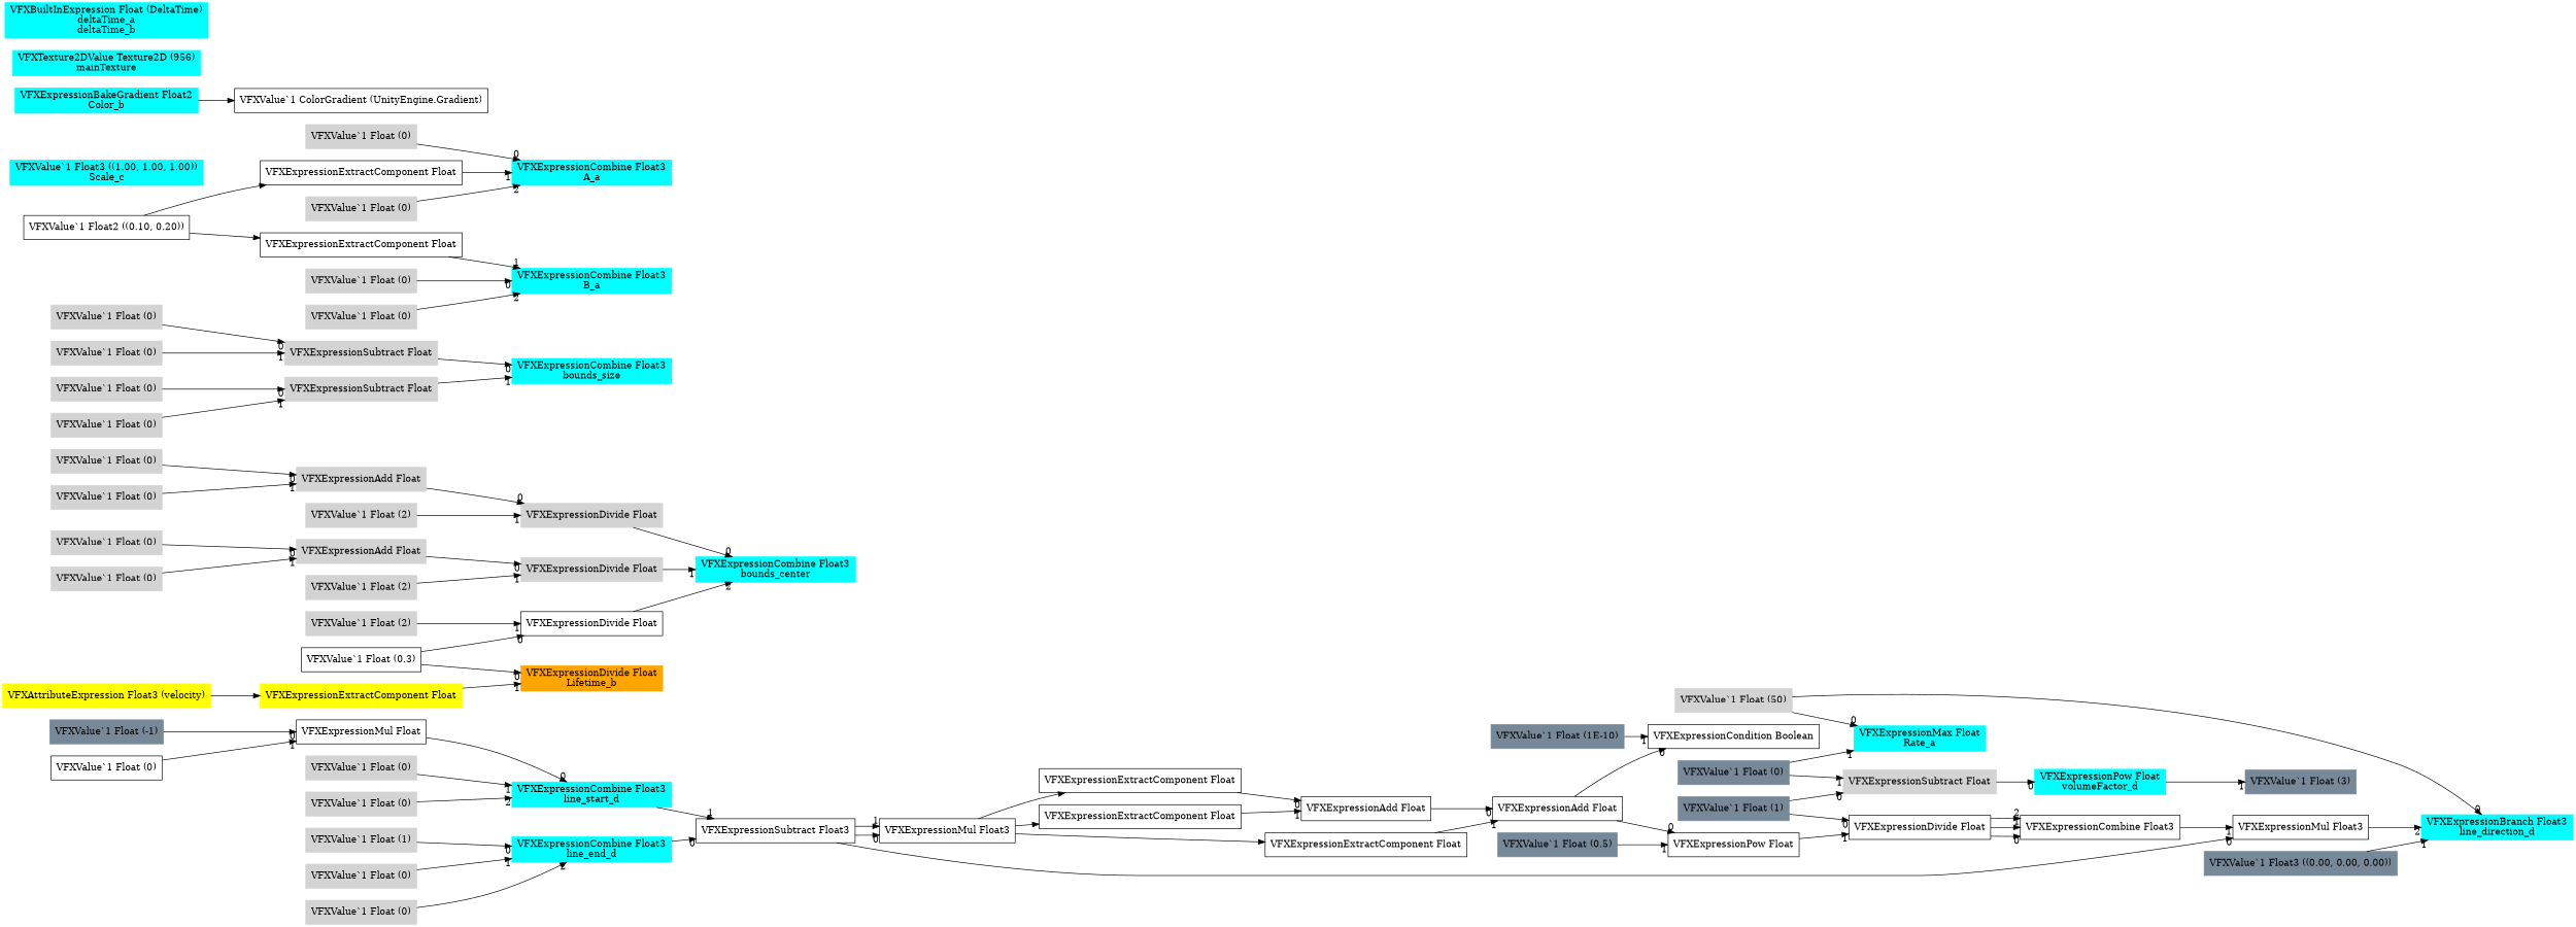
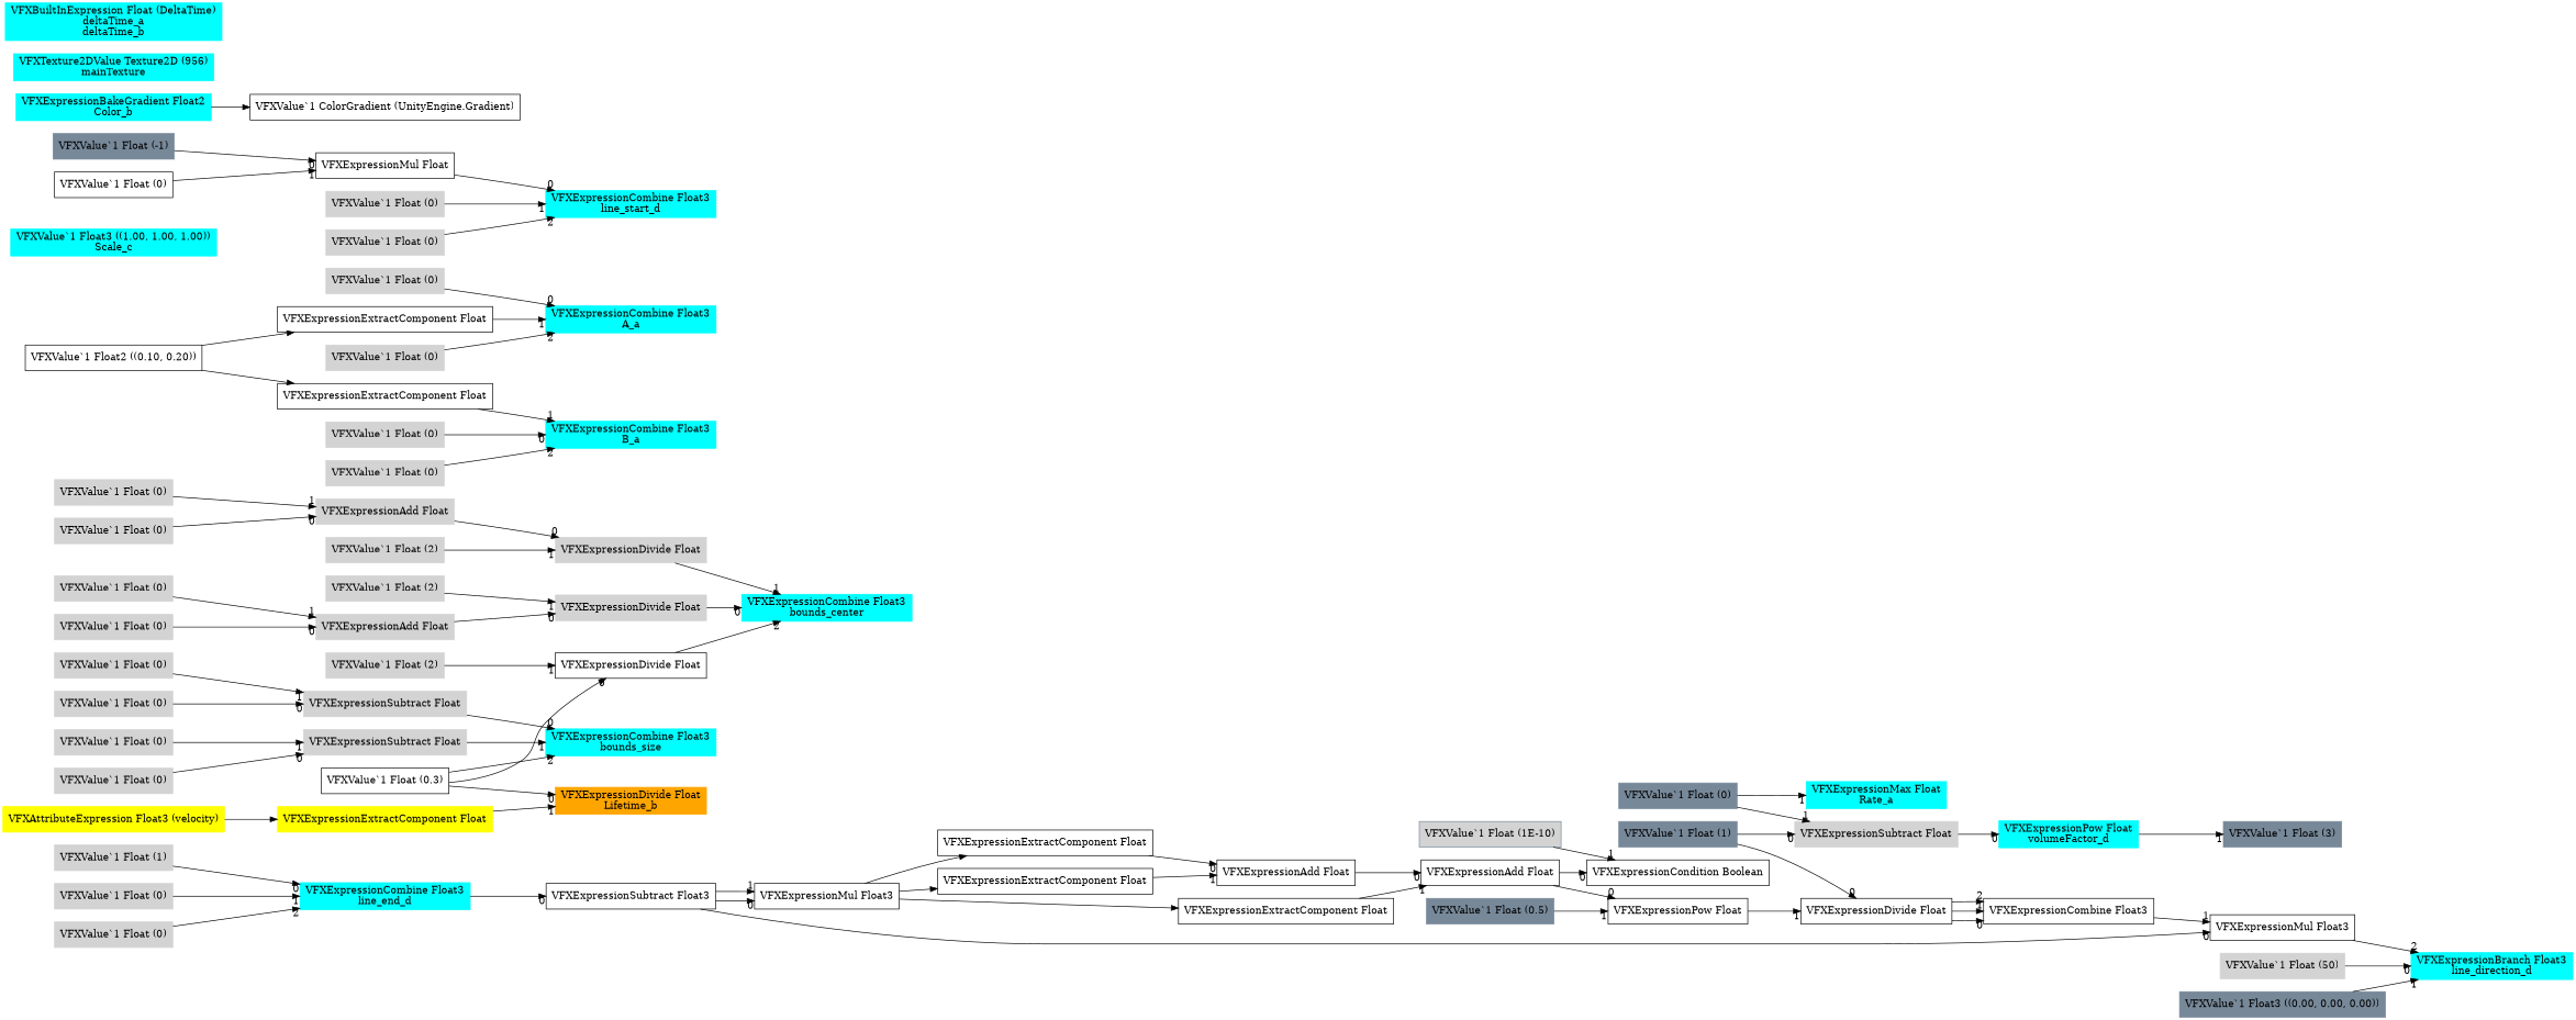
  digraph {
    rankdir=LR
    node [color=lightgray shape=box style=filled]
    edge [headlabel=0]
    n1 [color=cyan label="VFXExpressionMax Float\nRate_a"]
    n2 [label="VFXValue`1 Float (50)"]
    n3 [color=cyan label="VFXExpressionBranch Float3\nline_direction_d"]
    n4 [color=lightslategray label="VFXValue`1 Float (0)"]
    n5 [label="VFXExpressionSubtract Float"]
    n6 [color=cyan label="VFXExpressionPow Float\nvolumeFactor_d"]
    n7 [color=cyan label="VFXExpressionCombine Float3\nbounds_center"]
    n8 [label="VFXExpressionDivide Float"]
    n9 [label="VFXExpressionAdd Float"]
    n10 [label="VFXValue`1 Float (0)"]
    n11 [label="VFXValue`1 Float (0)"]
    n12 [label="VFXValue`1 Float (2)"]
    n13 [label="VFXExpressionDivide Float"]
    n14 [label="VFXExpressionAdd Float"]
    n15 [label="VFXValue`1 Float (0)"]
    n16 [label="VFXValue`1 Float (0)"]
    n17 [label="VFXValue`1 Float (2)"]
    n18 [label="VFXExpressionDivide Float" color="" style=""]
    n19 [label="VFXValue`1 Float (0.3)" color="" style=""]
    n20 [color=cyan label="VFXExpressionCombine Float3\nbounds_size"]
    n21 [color=orange label="VFXExpressionDivide Float\nLifetime_b"]
    n22 [label="VFXValue`1 Float (2)"]
    n23 [label="VFXExpressionSubtract Float"]
    n24 [label="VFXValue`1 Float (0)"]
    n25 [label="VFXValue`1 Float (0)"]
    n26 [label="VFXExpressionSubtract Float"]
    n27 [label="VFXValue`1 Float (0)"]
    n28 [label="VFXValue`1 Float (0)"]
    n29 [color=cyan label="VFXExpressionCombine Float3\nA_a"]
    n30 [label="VFXValue`1 Float (0)"]
    n31 [label="VFXExpressionExtractComponent Float" color="" style=""]
    n32 [label="VFXValue`1 Float2 ((0.10, 0.20))" color="" style=""]
    n33 [label="VFXExpressionExtractComponent Float" color="" style=""]
    n34 [color=cyan label="VFXExpressionCombine Float3\nB_a"]
    n35 [label="VFXValue`1 Float (0)"]
    n36 [label="VFXValue`1 Float (0)"]
    n37 [label="VFXValue`1 Float (0)"]
    n38 [color=yellow label="VFXExpressionExtractComponent Float"]
    n39 [color=yellow label="VFXAttributeExpression Float3 (velocity)"]
    n40 [color=cyan label="VFXValue`1 Float3 ((1.00, 1.00, 1.00))\nScale_c"]
    n41 [color=cyan label="VFXExpressionCombine Float3\nline_start_d"]
    n42 [label="VFXExpressionSubtract Float3" color="" style=""]
    n43 [label="VFXExpressionMul Float3" color="" style=""]
    n44 [label="VFXExpressionMul Float3" color="" style=""]
    n45 [label="VFXExpressionMul Float" color="" style=""]
    n46 [color=lightslategray label="VFXValue`1 Float (-1)"]
    n47 [label="VFXValue`1 Float (0)" color="" style=""]
    n48 [label="VFXValue`1 Float (0)"]
    n49 [label="VFXValue`1 Float (0)"]
    n50 [color=cyan label="VFXExpressionCombine Float3\nline_end_d"]
    n51 [label="VFXValue`1 Float (1)"]
    n52 [label="VFXValue`1 Float (0)"]
    n53 [label="VFXValue`1 Float (0)"]
    n54 [color=lightslategray label="VFXValue`1 Float (3)"]
    n55 [color=lightslategray label="VFXValue`1 Float (1)"]
    n56 [label="VFXExpressionDivide Float" color="" style=""]
    n57 [label="VFXExpressionCombine Float3" color="" style=""]
    n58 [label="VFXExpressionCondition Boolean" color="" style=""]
    n59 [label="VFXExpressionAdd Float" color="" style=""]
    n60 [label="VFXExpressionPow Float" color="" style=""]
    n61 [label="VFXExpressionAdd Float" color="" style=""]
    n62 [label="VFXExpressionExtractComponent Float" color="" style=""]
    n63 [label="VFXExpressionExtractComponent Float" color="" style=""]
    n64 [label="VFXExpressionExtractComponent Float" color="" style=""]
-   n65 [color=lightslategray label="VFXValue`1 Float (1E-10)"]
+   n65 [color=lightslategray label="VFXValue`1 Float (1E-10)" fillcolor=lightgray]
    n66 [color=lightslategray label="VFXValue`1 Float3 ((0.00, 0.00, 0.00))"]
    n67 [color=lightslategray label="VFXValue`1 Float (0.5)"]
    n68 [color=cyan label="VFXExpressionBakeGradient Float2\nColor_b"]
    n69 [label="VFXValue`1 ColorGradient (UnityEngine.Gradient)" color="" style=""]
    n70 [color=cyan label="VFXTexture2DValue Texture2D (956)\nmainTexture"]
    n71 [color=cyan label="VFXBuiltInExpression Float (DeltaTime)\ndeltaTime_a\ndeltaTime_b"]
-   n2 -> n1
    n2 -> n3
    n4 -> n1 [headlabel=1]
    n4 -> n5 [headlabel=1]
    n5 -> n6
    n6 -> n54 [headlabel=1]
    n8 -> n7
    n9 -> n8
    n10 -> n9
    n11 -> n9 [headlabel=1]
    n12 -> n8 [headlabel=1]
    n13 -> n7 [headlabel=1]
    n14 -> n13
    n15 -> n14
    n16 -> n14 [headlabel=1]
    n17 -> n13 [headlabel=1]
    n18 -> n7 [headlabel=2]
    n19 -> n18
+   n19 -> n20 [headlabel=2]
    n19 -> n21
    n22 -> n18 [headlabel=1]
    n23 -> n20
    n24 -> n23
    n25 -> n23 [headlabel=1]
    n26 -> n20 [headlabel=1]
    n27 -> n26
    n28 -> n26 [headlabel=1]
    n30 -> n29
    n31 -> n29 [headlabel=1]
    n32 -> n31 [headlabel=""]
    n32 -> n33 [headlabel=""]
    n33 -> n34 [headlabel=1]
    n35 -> n29 [headlabel=2]
    n36 -> n34
    n37 -> n34 [headlabel=2]
    n38 -> n21 [headlabel=1]
    n39 -> n38 [headlabel=""]
-   n41 -> n42 [headlabel=1]
    n42 -> n43
    n42 -> n43 [headlabel=1]
    n42 -> n44
    n43 -> n62 [headlabel=""]
    n43 -> n63 [headlabel=""]
    n43 -> n64 [headlabel=""]
    n44 -> n3 [headlabel=2]
    n45 -> n41
    n46 -> n45
    n47 -> n45 [headlabel=1]
    n48 -> n41 [headlabel=1]
    n49 -> n41 [headlabel=2]
    n50 -> n42
    n51 -> n50
    n52 -> n50 [headlabel=1]
    n53 -> n50 [headlabel=2]
    n55 -> n5
    n55 -> n56
    n56 -> n57
    n56 -> n57 [headlabel=1]
    n56 -> n57 [headlabel=2]
    n57 -> n44 [headlabel=1]
    n59 -> n58
    n59 -> n60
    n60 -> n56 [headlabel=1]
    n61 -> n59
    n62 -> n61
    n63 -> n61 [headlabel=1]
    n64 -> n59 [headlabel=1]
    n65 -> n58 [headlabel=1]
    n66 -> n3 [headlabel=1]
    n67 -> n60 [headlabel=1]
    n68 -> n69 [headlabel=""]
  }
